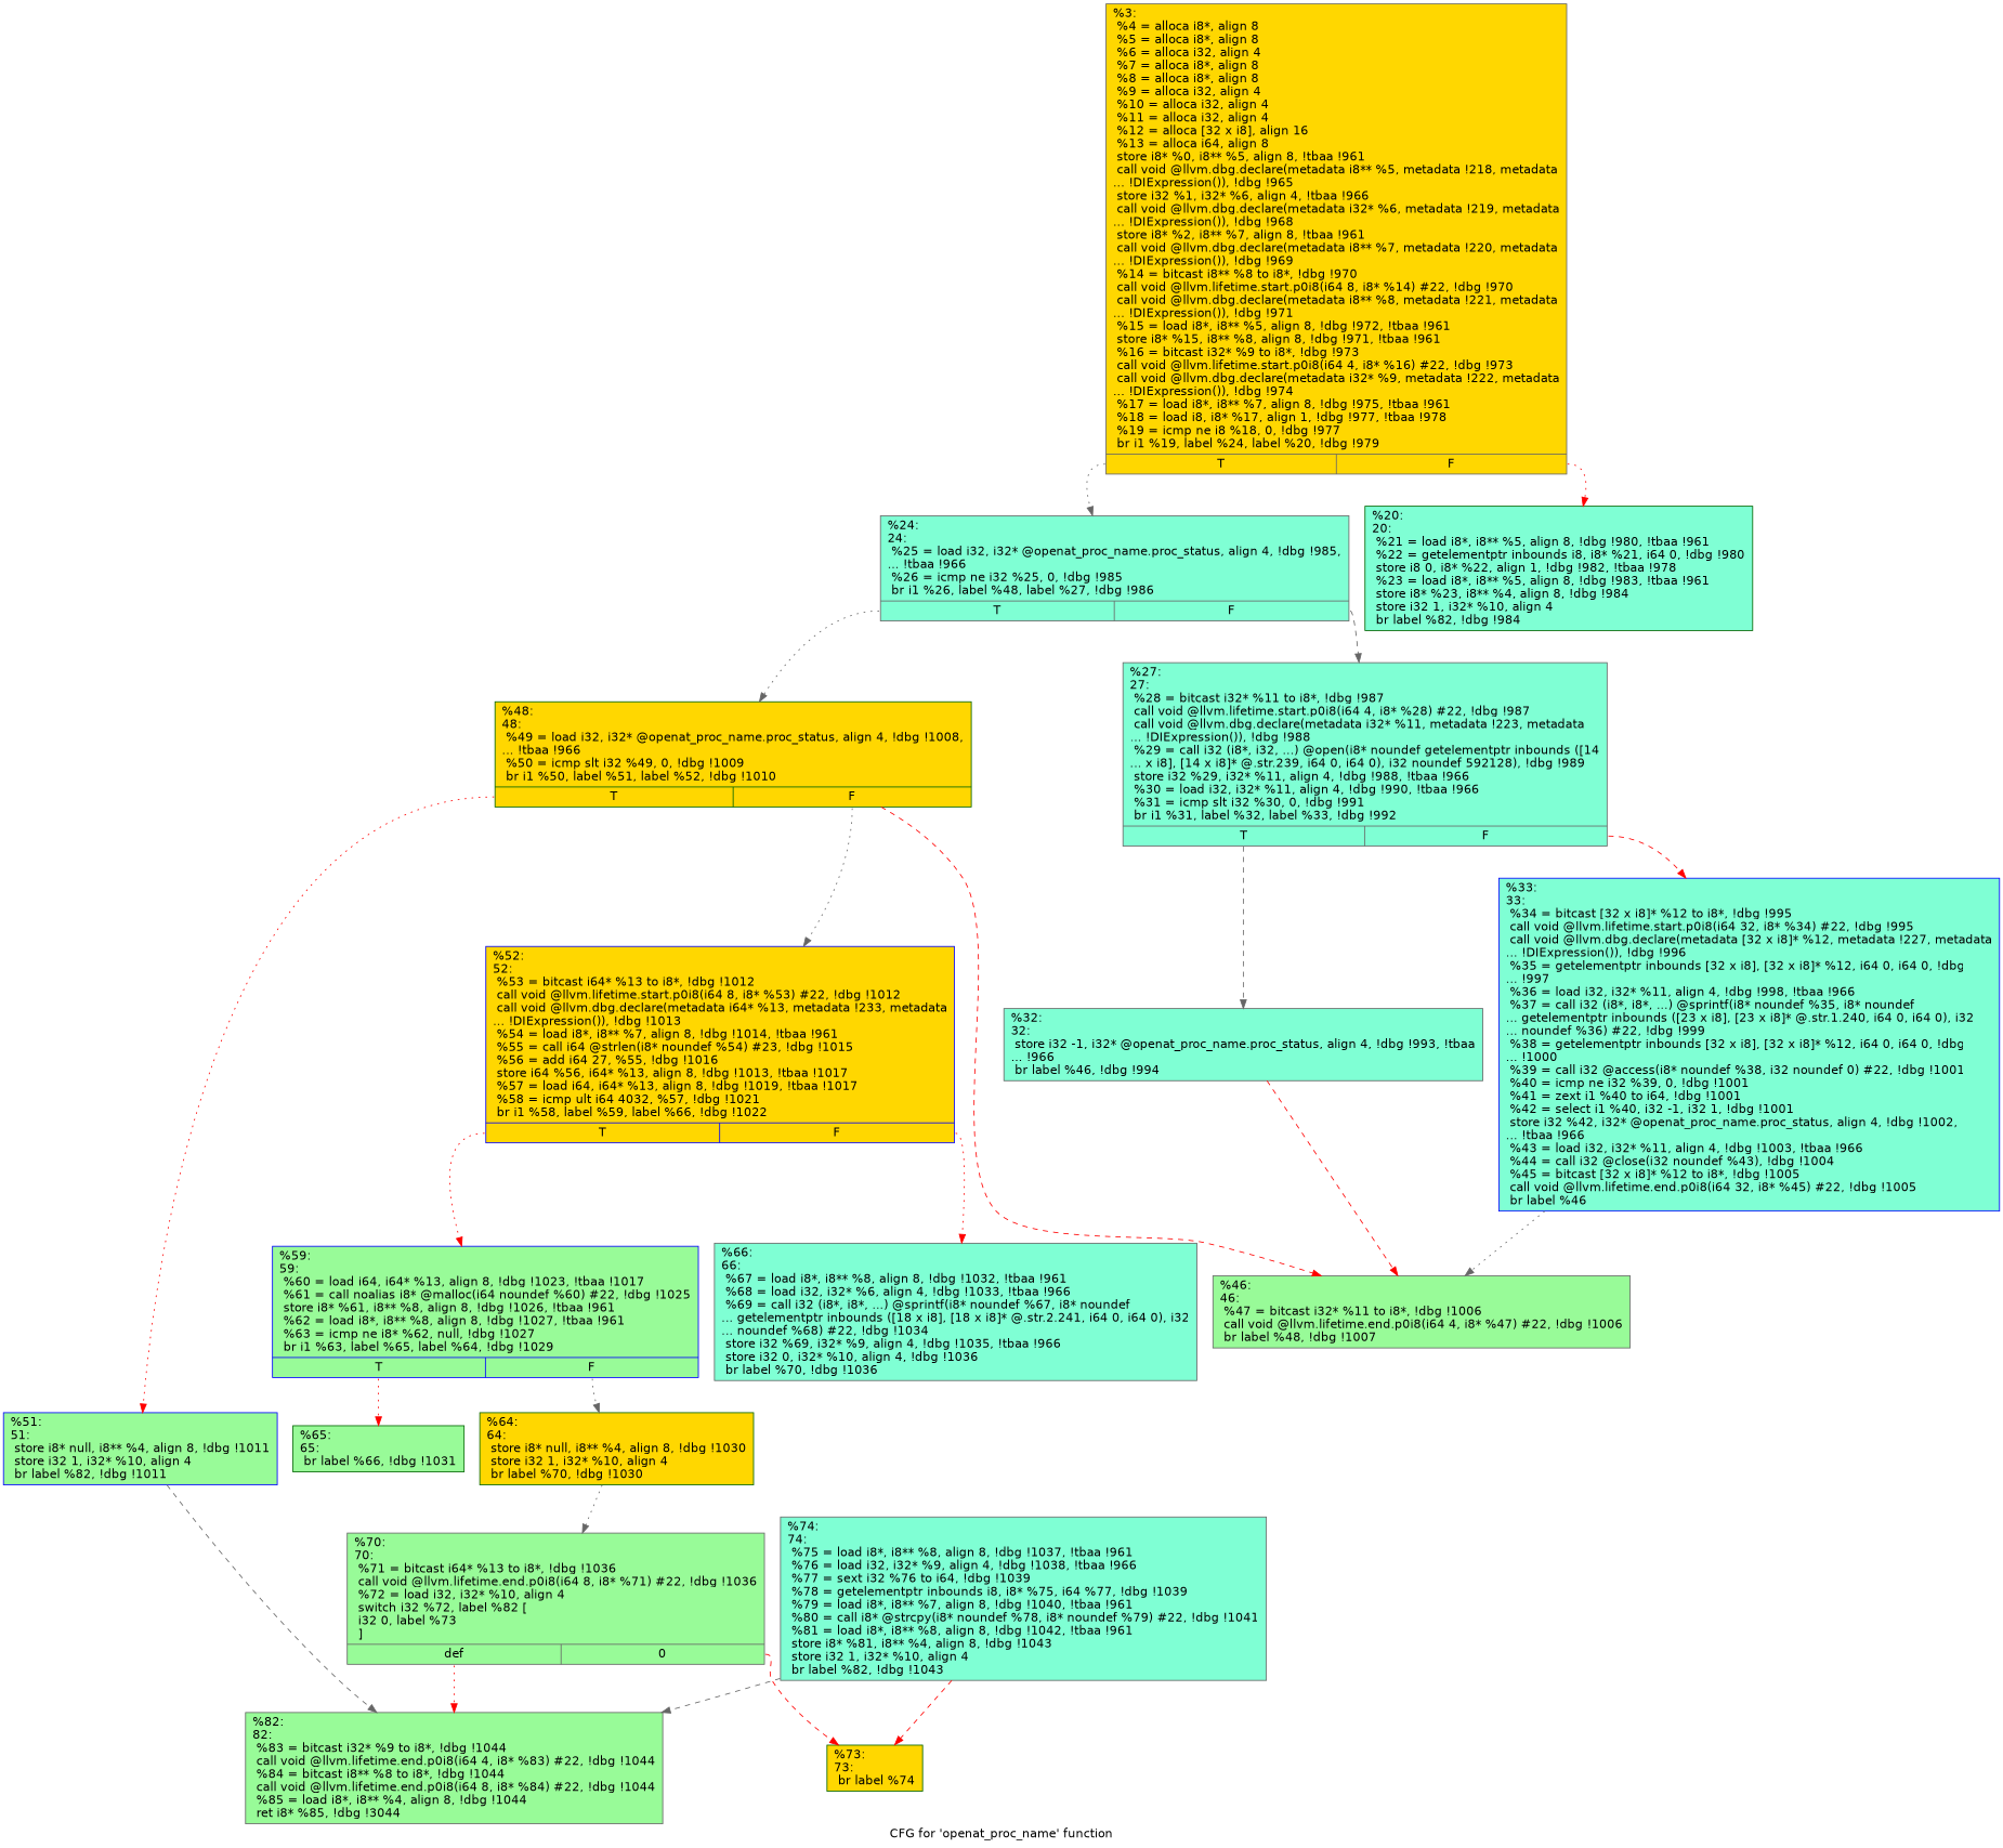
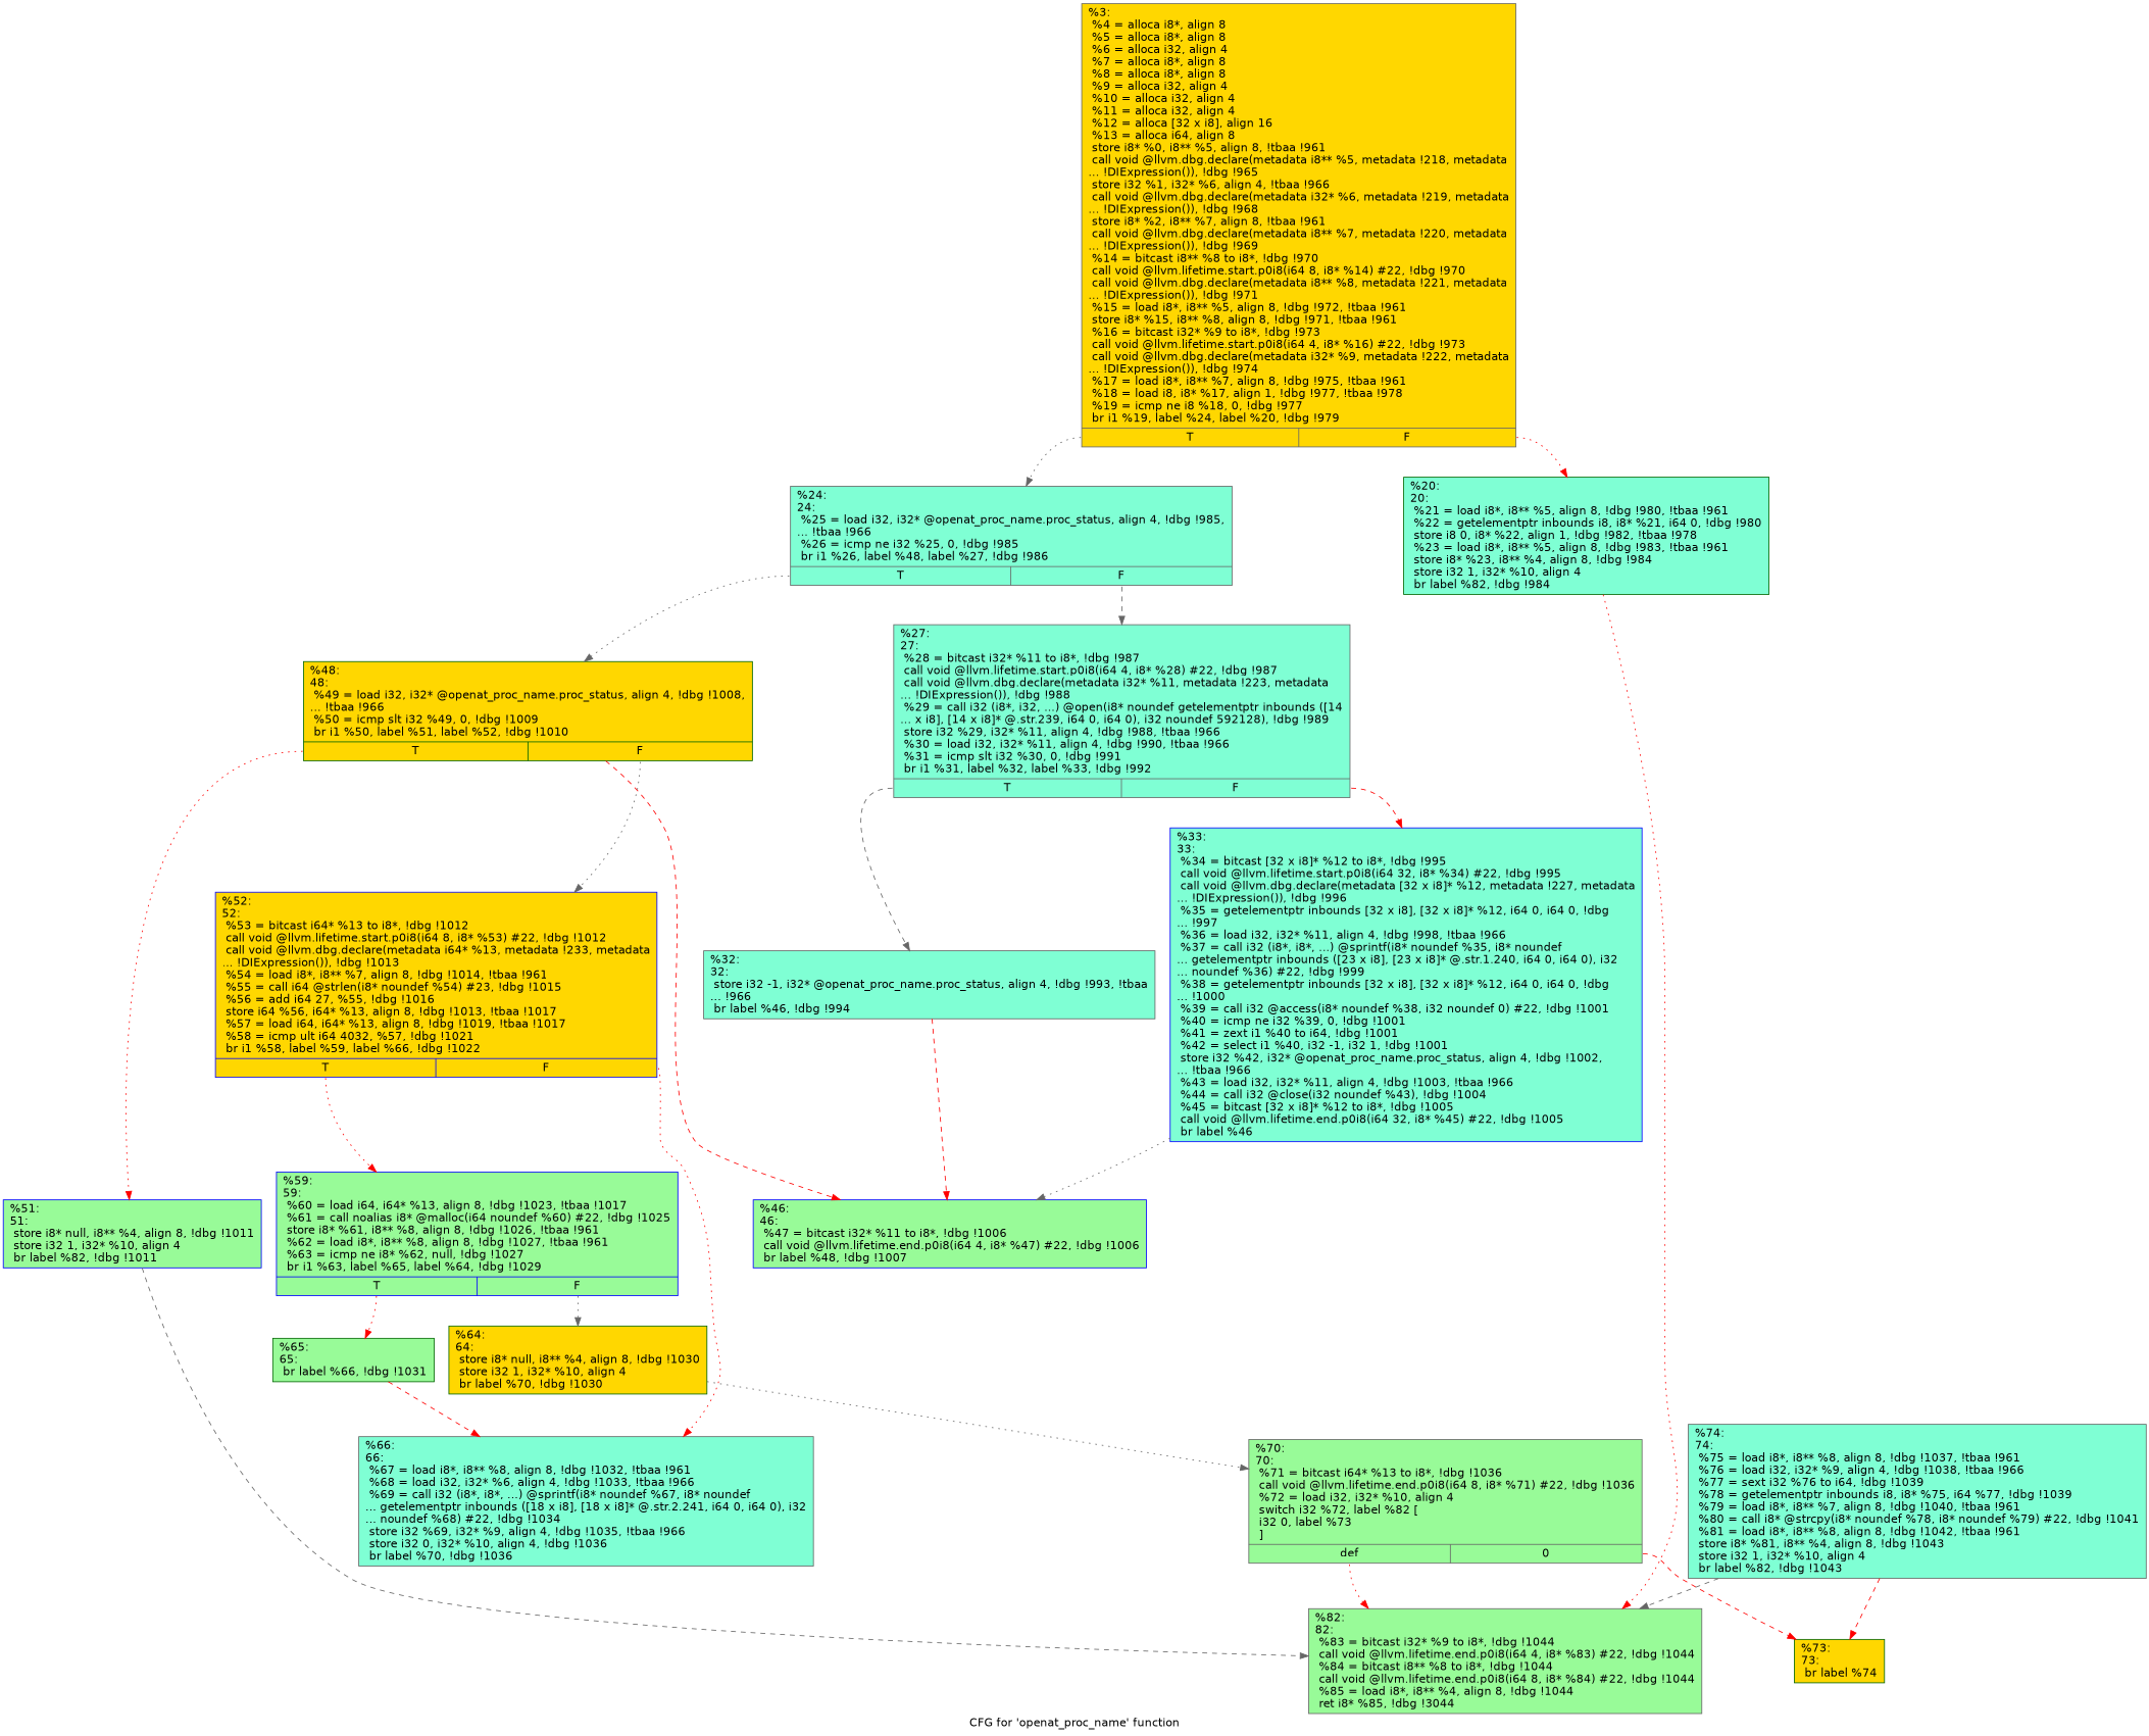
  digraph {
    fontname="DejaVu Sans"
    label="CFG for 'openat_proc_name' function"
    node [color=gray40 fillcolor=aquamarine fontname="DejaVu Sans" shape=record style=filled]
    edge [color=red fontname="DejaVu Sans" style=dotted]
    n1 [fillcolor=gold label="{%3:\l  %4 = alloca i8*, align 8\l  %5 = alloca i8*, align 8\l  %6 = alloca i32, align 4\l  %7 = alloca i8*, align 8\l  %8 = alloca i8*, align 8\l  %9 = alloca i32, align 4\l  %10 = alloca i32, align 4\l  %11 = alloca i32, align 4\l  %12 = alloca [32 x i8], align 16\l  %13 = alloca i64, align 8\l  store i8* %0, i8** %5, align 8, !tbaa !961\l  call void @llvm.dbg.declare(metadata i8** %5, metadata !218, metadata\l... !DIExpression()), !dbg !965\l  store i32 %1, i32* %6, align 4, !tbaa !966\l  call void @llvm.dbg.declare(metadata i32* %6, metadata !219, metadata\l... !DIExpression()), !dbg !968\l  store i8* %2, i8** %7, align 8, !tbaa !961\l  call void @llvm.dbg.declare(metadata i8** %7, metadata !220, metadata\l... !DIExpression()), !dbg !969\l  %14 = bitcast i8** %8 to i8*, !dbg !970\l  call void @llvm.lifetime.start.p0i8(i64 8, i8* %14) #22, !dbg !970\l  call void @llvm.dbg.declare(metadata i8** %8, metadata !221, metadata\l... !DIExpression()), !dbg !971\l  %15 = load i8*, i8** %5, align 8, !dbg !972, !tbaa !961\l  store i8* %15, i8** %8, align 8, !dbg !971, !tbaa !961\l  %16 = bitcast i32* %9 to i8*, !dbg !973\l  call void @llvm.lifetime.start.p0i8(i64 4, i8* %16) #22, !dbg !973\l  call void @llvm.dbg.declare(metadata i32* %9, metadata !222, metadata\l... !DIExpression()), !dbg !974\l  %17 = load i8*, i8** %7, align 8, !dbg !975, !tbaa !961\l  %18 = load i8, i8* %17, align 1, !dbg !977, !tbaa !978\l  %19 = icmp ne i8 %18, 0, !dbg !977\l  br i1 %19, label %24, label %20, !dbg !979\l|{<s0>T|<s1>F}}"]
    n2 [label="{%24:\l24:                                               \l  %25 = load i32, i32* @openat_proc_name.proc_status, align 4, !dbg !985,\l... !tbaa !966\l  %26 = icmp ne i32 %25, 0, !dbg !985\l  br i1 %26, label %48, label %27, !dbg !986\l|{<s0>T|<s1>F}}"]
    n3 [color=darkgreen label="{%20:\l20:                                               \l  %21 = load i8*, i8** %5, align 8, !dbg !980, !tbaa !961\l  %22 = getelementptr inbounds i8, i8* %21, i64 0, !dbg !980\l  store i8 0, i8* %22, align 1, !dbg !982, !tbaa !978\l  %23 = load i8*, i8** %5, align 8, !dbg !983, !tbaa !961\l  store i8* %23, i8** %4, align 8, !dbg !984\l  store i32 1, i32* %10, align 4\l  br label %82, !dbg !984\l}"]
    n4 [color=darkgreen fillcolor=gold label="{%48:\l48:                                               \l  %49 = load i32, i32* @openat_proc_name.proc_status, align 4, !dbg !1008,\l... !tbaa !966\l  %50 = icmp slt i32 %49, 0, !dbg !1009\l  br i1 %50, label %51, label %52, !dbg !1010\l|{<s0>T|<s1>F}}"]
    n5 [label="{%27:\l27:                                               \l  %28 = bitcast i32* %11 to i8*, !dbg !987\l  call void @llvm.lifetime.start.p0i8(i64 4, i8* %28) #22, !dbg !987\l  call void @llvm.dbg.declare(metadata i32* %11, metadata !223, metadata\l... !DIExpression()), !dbg !988\l  %29 = call i32 (i8*, i32, ...) @open(i8* noundef getelementptr inbounds ([14\l... x i8], [14 x i8]* @.str.239, i64 0, i64 0), i32 noundef 592128), !dbg !989\l  store i32 %29, i32* %11, align 4, !dbg !988, !tbaa !966\l  %30 = load i32, i32* %11, align 4, !dbg !990, !tbaa !966\l  %31 = icmp slt i32 %30, 0, !dbg !991\l  br i1 %31, label %32, label %33, !dbg !992\l|{<s0>T|<s1>F}}"]
    n6 [fillcolor=palegreen label="{%82:\l82:                                               \l  %83 = bitcast i32* %9 to i8*, !dbg !1044\l  call void @llvm.lifetime.end.p0i8(i64 4, i8* %83) #22, !dbg !1044\l  %84 = bitcast i8** %8 to i8*, !dbg !1044\l  call void @llvm.lifetime.end.p0i8(i64 8, i8* %84) #22, !dbg !1044\l  %85 = load i8*, i8** %4, align 8, !dbg !1044\l  ret i8* %85, !dbg !3044\l}"]
    n7 [color=blue fillcolor=palegreen label="{%51:\l51:                                               \l  store i8* null, i8** %4, align 8, !dbg !1011\l  store i32 1, i32* %10, align 4\l  br label %82, !dbg !1011\l}"]
    n8 [color=blue fillcolor=gold label="{%52:\l52:                                               \l  %53 = bitcast i64* %13 to i8*, !dbg !1012\l  call void @llvm.lifetime.start.p0i8(i64 8, i8* %53) #22, !dbg !1012\l  call void @llvm.dbg.declare(metadata i64* %13, metadata !233, metadata\l... !DIExpression()), !dbg !1013\l  %54 = load i8*, i8** %7, align 8, !dbg !1014, !tbaa !961\l  %55 = call i64 @strlen(i8* noundef %54) #23, !dbg !1015\l  %56 = add i64 27, %55, !dbg !1016\l  store i64 %56, i64* %13, align 8, !dbg !1013, !tbaa !1017\l  %57 = load i64, i64* %13, align 8, !dbg !1019, !tbaa !1017\l  %58 = icmp ult i64 4032, %57, !dbg !1021\l  br i1 %58, label %59, label %66, !dbg !1022\l|{<s0>T|<s1>F}}"]
-   n9 [fillcolor=palegreen label="{%46:\l46:                                               \l  %47 = bitcast i32* %11 to i8*, !dbg !1006\l  call void @llvm.lifetime.end.p0i8(i64 4, i8* %47) #22, !dbg !1006\l  br label %48, !dbg !1007\l}"]
+   n9 [color=blue fillcolor=palegreen label="{%46:\l46:                                               \l  %47 = bitcast i32* %11 to i8*, !dbg !1006\l  call void @llvm.lifetime.end.p0i8(i64 4, i8* %47) #22, !dbg !1006\l  br label %48, !dbg !1007\l}"]
    n10 [label="{%32:\l32:                                               \l  store i32 -1, i32* @openat_proc_name.proc_status, align 4, !dbg !993, !tbaa\l... !966\l  br label %46, !dbg !994\l}"]
    n11 [color=blue label="{%33:\l33:                                               \l  %34 = bitcast [32 x i8]* %12 to i8*, !dbg !995\l  call void @llvm.lifetime.start.p0i8(i64 32, i8* %34) #22, !dbg !995\l  call void @llvm.dbg.declare(metadata [32 x i8]* %12, metadata !227, metadata\l... !DIExpression()), !dbg !996\l  %35 = getelementptr inbounds [32 x i8], [32 x i8]* %12, i64 0, i64 0, !dbg\l... !997\l  %36 = load i32, i32* %11, align 4, !dbg !998, !tbaa !966\l  %37 = call i32 (i8*, i8*, ...) @sprintf(i8* noundef %35, i8* noundef\l... getelementptr inbounds ([23 x i8], [23 x i8]* @.str.1.240, i64 0, i64 0), i32\l... noundef %36) #22, !dbg !999\l  %38 = getelementptr inbounds [32 x i8], [32 x i8]* %12, i64 0, i64 0, !dbg\l... !1000\l  %39 = call i32 @access(i8* noundef %38, i32 noundef 0) #22, !dbg !1001\l  %40 = icmp ne i32 %39, 0, !dbg !1001\l  %41 = zext i1 %40 to i64, !dbg !1001\l  %42 = select i1 %40, i32 -1, i32 1, !dbg !1001\l  store i32 %42, i32* @openat_proc_name.proc_status, align 4, !dbg !1002,\l... !tbaa !966\l  %43 = load i32, i32* %11, align 4, !dbg !1003, !tbaa !966\l  %44 = call i32 @close(i32 noundef %43), !dbg !1004\l  %45 = bitcast [32 x i8]* %12 to i8*, !dbg !1005\l  call void @llvm.lifetime.end.p0i8(i64 32, i8* %45) #22, !dbg !1005\l  br label %46\l}"]
    n12 [color=blue fillcolor=palegreen label="{%59:\l59:                                               \l  %60 = load i64, i64* %13, align 8, !dbg !1023, !tbaa !1017\l  %61 = call noalias i8* @malloc(i64 noundef %60) #22, !dbg !1025\l  store i8* %61, i8** %8, align 8, !dbg !1026, !tbaa !961\l  %62 = load i8*, i8** %8, align 8, !dbg !1027, !tbaa !961\l  %63 = icmp ne i8* %62, null, !dbg !1027\l  br i1 %63, label %65, label %64, !dbg !1029\l|{<s0>T|<s1>F}}"]
    n13 [label="{%66:\l66:                                               \l  %67 = load i8*, i8** %8, align 8, !dbg !1032, !tbaa !961\l  %68 = load i32, i32* %6, align 4, !dbg !1033, !tbaa !966\l  %69 = call i32 (i8*, i8*, ...) @sprintf(i8* noundef %67, i8* noundef\l... getelementptr inbounds ([18 x i8], [18 x i8]* @.str.2.241, i64 0, i64 0), i32\l... noundef %68) #22, !dbg !1034\l  store i32 %69, i32* %9, align 4, !dbg !1035, !tbaa !966\l  store i32 0, i32* %10, align 4, !dbg !1036\l  br label %70, !dbg !1036\l}"]
    n14 [color=darkgreen fillcolor=palegreen label="{%65:\l65:                                               \l  br label %66, !dbg !1031\l}"]
    n15 [color=darkgreen fillcolor=gold label="{%64:\l64:                                               \l  store i8* null, i8** %4, align 8, !dbg !1030\l  store i32 1, i32* %10, align 4\l  br label %70, !dbg !1030\l}"]
    n16 [fillcolor=palegreen label="{%70:\l70:                                               \l  %71 = bitcast i64* %13 to i8*, !dbg !1036\l  call void @llvm.lifetime.end.p0i8(i64 8, i8* %71) #22, !dbg !1036\l  %72 = load i32, i32* %10, align 4\l  switch i32 %72, label %82 [\l    i32 0, label %73\l  ]\l|{<s0>def|<s1>0}}"]
    n17 [color=darkgreen fillcolor=gold label="{%73:\l73:                                               \l  br label %74\l}"]
    n18 [label="{%74:\l74:                                               \l  %75 = load i8*, i8** %8, align 8, !dbg !1037, !tbaa !961\l  %76 = load i32, i32* %9, align 4, !dbg !1038, !tbaa !966\l  %77 = sext i32 %76 to i64, !dbg !1039\l  %78 = getelementptr inbounds i8, i8* %75, i64 %77, !dbg !1039\l  %79 = load i8*, i8** %7, align 8, !dbg !1040, !tbaa !961\l  %80 = call i8* @strcpy(i8* noundef %78, i8* noundef %79) #22, !dbg !1041\l  %81 = load i8*, i8** %8, align 8, !dbg !1042, !tbaa !961\l  store i8* %81, i8** %4, align 8, !dbg !1043\l  store i32 1, i32* %10, align 4\l  br label %82, !dbg !1043\l}"]
    n1 -> n2 [color=gray40 tailport=s0]
    n1 -> n3 [tailport=s1]
    n2 -> n4 [color=gray40 tailport=s0]
    n2 -> n5 [color=gray40 style=dashed tailport=s1]
+   n3 -> n6
    n4 -> n7 [tailport=s0]
    n4 -> n8 [color=gray40 tailport=s1]
    n4 -> n9 [style=dashed]
    n5 -> n10 [color=gray40 style=dashed tailport=s0]
    n5 -> n11 [style=dashed tailport=s1]
    n7 -> n6 [color=gray40 style=dashed]
    n8 -> n12 [tailport=s0]
    n8 -> n13 [tailport=s1]
    n10 -> n9 [style=dashed]
    n11 -> n9 [color=gray40]
    n12 -> n14 [tailport=s0]
    n12 -> n15 [color=gray40 tailport=s1]
+   n14 -> n13 [style=dashed]
    n15 -> n16 [color=gray40]
    n16 -> n6 [tailport=s0]
    n16 -> n17 [style=dashed tailport=s1]
    n18 -> n6 [color=gray40 style=dashed]
    n18 -> n17 [style=dashed]
  }
